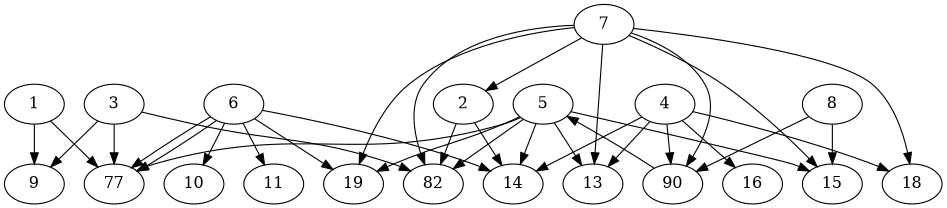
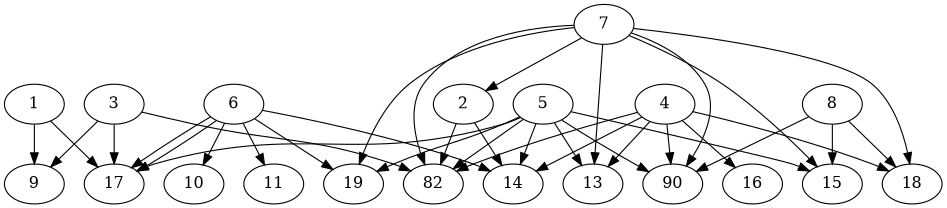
  digraph {
    fontname="DejaVu Serif"
    node [alpha=0.06 fontname="DejaVu Serif"]
    edge [fontname="DejaVu Serif"]
    1 [alpha=0.15 expect_size=8382464]
    9 [alpha=0.17 expect_size=34156544]
-   17 [alpha=0.19 expect_size=45339648 label=77]
+   17 [alpha=0.19 expect_size=45339648]
    2 [expect_size=9531392]
    n5 [alpha=0.07 expect_size=36845568 label=82]
    14 [alpha=0.18 expect_size=32165888]
    3 [alpha=0.12 expect_size=21138432]
    4 [alpha=0.11 expect_size=23508992]
    13 [alpha=0.00 expect_size=51154944]
    16 [expect_size=32121856]
    18 [alpha=0.19 expect_size=40017920]
    n12 [alpha=0.04 expect_size=40690688 label=90]
    5 [alpha=0.09 expect_size=35016704]
    15 [alpha=0.08 expect_size=10165248]
    19 [alpha=0.08 expect_size=46912512]
    6 [expect_size=44856320]
    10 [alpha=0.04 expect_size=9165824]
    11 [alpha=0.07 expect_size=48690176]
    7 [alpha=0.18 expect_size=12042240]
    8 [alpha=0.03 expect_size=28300288]
    1 -> 9
    1 -> 17
    2 -> n5
    2 -> 14
    3 -> 9
    3 -> 17
    3 -> n5
+   4 -> n5
    4 -> 14
    4 -> 13
    4 -> 16
    4 -> 18
    4 -> n12
    5 -> 17
    5 -> n5
    5 -> 14
    5 -> 13
-   n12 -> 5
+   5 -> n12
    5 -> 15
    5 -> 19
    6 -> 17
    6 -> 17
    6 -> 14
    6 -> 19
    6 -> 10
    6 -> 11
    7 -> 2
    7 -> n5
    7 -> 13
    7 -> 18
    7 -> n12
    7 -> 15
    7 -> 19
+   8 -> 18
    8 -> n12
    8 -> 15
  }
